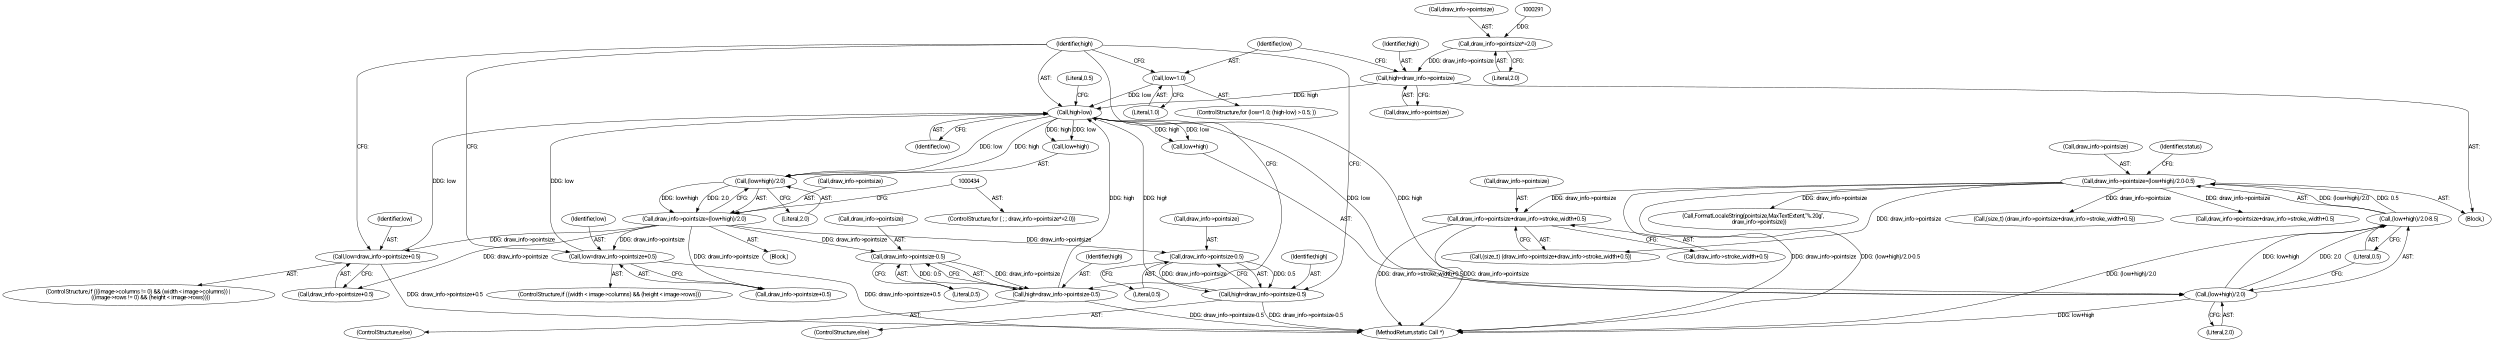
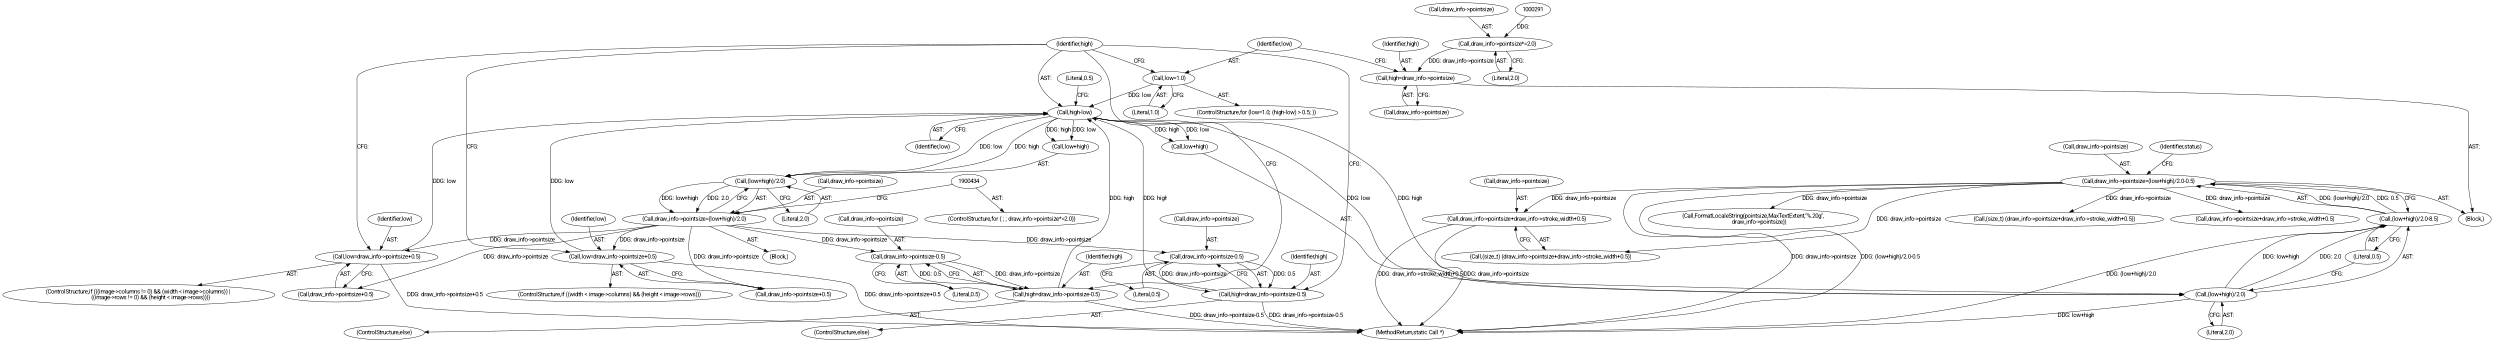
  digraph {
    fontname=Roboto
    node [fontname=Roboto]
    edge [fontname=Roboto]
    n1 [label="(Call,draw_info->pointsize+draw_info->stroke_width+0.5)"]
    n2 [label="(Call,(size_t) (draw_info->pointsize+draw_info->stroke_width+0.5))"]
-   n3 [label="(Call,draw_info->stroke_width+0.5)"]
    n4 [label="(MethodReturn,static Call *)"]
    n5 [label="(Call,draw_info->pointsize=(low+high)/2.0-0.5)"]
    n6 [label="(Call,(low+high)/2.0-8.5)"]
    n7 [label="(Call,(size_t) (draw_info->pointsize+draw_info->stroke_width+0.5))"]
    n8 [label="(Block,)"]
    n9 [label="(Call,draw_info->pointsize+draw_info->stroke_width+0.5)"]
    n10 [label="(Call,FormatLocaleString(pointsize,MaxTextExtent,\"%.20g\",\n        draw_info->pointsize))"]
    n11 [label="(Literal,0.5)"]
    n12 [label="(Call,(low+high)/2.0)"]
    n13 [label="(Literal,2.0)"]
    n14 [label="(Call,high-low)"]
    n15 [label="(Call,(low+high)/2.0)"]
    n16 [label="(Call,low+high)"]
    n17 [label="(Identifier,low)"]
    n18 [label="(Call,low+high)"]
    n19 [label="(Call,draw_info->pointsize=(low+high)/2.0)"]
    n20 [label="(Literal,2.0)"]
    n21 [label="(Call,high=draw_info->pointsize-0.5)"]
    n22 [label="(Call,draw_info->pointsize-0.5)"]
    n23 [label="(ControlStructure,else)"]
    n24 [label="(Literal,0.5)"]
    n25 [label="(Call,draw_info->pointsize-0.5)"]
    n26 [label="(Call,low=draw_info->pointsize+0.5)"]
    n27 [label="(Call,low=draw_info->pointsize+0.5)"]
    n28 [label="(Call,draw_info->pointsize+0.5)"]
    n29 [label="(Call,draw_info->pointsize+0.5)"]
    n30 [label="(Block,)"]
    n31 [label="(Call,high=draw_info->pointsize-0.5)"]
    n32 [label="(Literal,0.5)"]
    n33 [label="(ControlStructure,if (((image->columns != 0) && (width < image->columns)) ||\n                ((image->rows != 0) && (height < image->rows))))"]
    n34 [label="(ControlStructure,if ((width < image->columns) && (height < image->rows)))"]
    n35 [label="(ControlStructure,else)"]
    n36 [label="(Call,high=draw_info->pointsize)"]
    n37 [label="(Call,draw_info->pointsize)"]
    n38 [label="(Call,draw_info->pointsize*=2.0)"]
    n39 [label="(Literal,2.0)"]
    n40 [label="(ControlStructure,for ( ; ; draw_info->pointsize*=2.0))"]
    n41 [label="(Call,low=1.0)"]
    n42 [label="(ControlStructure,for (low=1.0; (high-low) > 0.5; ))"]
    n43 [label="(Literal,1.0)"]
    n44 [label="(Call,draw_info->pointsize)"]
    n45 [label="(Identifier,low)"]
    n46 [label="(Identifier,high)"]
    n47 [label="(Literal,0.5)"]
    n48 [label="(Call,draw_info->pointsize)"]
    n49 [label="(Identifier,high)"]
    n50 [label="(Call,draw_info->pointsize)"]
    n51 [label="(Identifier,high)"]
    n52 [label="(Identifier,low)"]
    n53 [label="(Call,draw_info->pointsize)"]
    n54 [label="(Call,draw_info->pointsize)"]
    n55 [label="(Identifier,high)"]
    n56 [label="(Identifier,low)"]
    n57 [label="(Call,draw_info->pointsize)"]
    n58 [label="(Identifier,status)"]
-   1000434
+   1000434 [label=1900434]
    1000291
    n1 -> n2 [label="AST: "]
-   n1 -> n3 [label="CFG: "]
    n1 -> n4 [label="DDG: draw_info->stroke_width+0.5"]
    n1 -> n4 [label="DDG: draw_info->pointsize"]
    n2 -> n1 [label="CFG: "]
-   n3 -> n1 [label="AST: "]
    n5 -> n1 [label="DDG: draw_info->pointsize"]
    n5 -> n2 [label="DDG: draw_info->pointsize"]
    n5 -> n4 [label="DDG: draw_info->pointsize"]
    n5 -> n4 [label="DDG: (low+high)/2.0-0.5"]
+   n5 -> n6 [label="CFG: "]
    n5 -> n7 [label="DDG: draw_info->pointsize"]
    n5 -> n8 [label="AST: "]
    n5 -> n9 [label="DDG: draw_info->pointsize"]
    n5 -> n10 [label="DDG: draw_info->pointsize"]
    n6 -> n4 [label="DDG: (low+high)/2.0"]
    n6 -> n5 [label="AST: "]
    n6 -> n5 [label="DDG: (low+high)/2.0"]
    n6 -> n5 [label="DDG: 0.5"]
    n6 -> n11 [label="CFG: "]
    n11 -> n6 [label="AST: "]
    n11 -> n12 [label="CFG: "]
    n12 -> n4 [label="DDG: low+high"]
    n12 -> n6 [label="AST: "]
    n12 -> n6 [label="DDG: low+high"]
    n12 -> n6 [label="DDG: 2.0"]
    n12 -> n13 [label="CFG: "]
    n13 -> n12 [label="AST: "]
    n14 -> n12 [label="DDG: low"]
    n14 -> n12 [label="DDG: high"]
    n14 -> n15 [label="DDG: low"]
    n14 -> n15 [label="DDG: high"]
    n14 -> n16 [label="DDG: low"]
    n14 -> n16 [label="DDG: high"]
    n14 -> n17 [label="CFG: "]
    n14 -> n18 [label="DDG: low"]
    n14 -> n18 [label="DDG: high"]
    n15 -> n19 [label="AST: "]
    n15 -> n19 [label="DDG: low+high"]
    n15 -> n19 [label="DDG: 2.0"]
    n15 -> n20 [label="CFG: "]
    n16 -> n15 [label="AST: "]
    n17 -> n14 [label="AST: "]
    n18 -> n12 [label="AST: "]
    n19 -> n15 [label="CFG: "]
    n19 -> n22 [label="DDG: draw_info->pointsize"]
    n19 -> n25 [label="DDG: draw_info->pointsize"]
    n19 -> n26 [label="DDG: draw_info->pointsize"]
    n19 -> n27 [label="DDG: draw_info->pointsize"]
    n19 -> n28 [label="DDG: draw_info->pointsize"]
    n19 -> n29 [label="DDG: draw_info->pointsize"]
    n19 -> n30 [label="AST: "]
    n20 -> n15 [label="AST: "]
    n21 -> n4 [label="DDG: draw_info->pointsize-0.5"]
    n21 -> n14 [label="DDG: high"]
    n21 -> n22 [label="CFG: "]
    n21 -> n23 [label="AST: "]
    n22 -> n21 [label="AST: "]
    n22 -> n21 [label="DDG: draw_info->pointsize"]
    n22 -> n21 [label="DDG: 0.5"]
    n22 -> n24 [label="CFG: "]
    n24 -> n22 [label="AST: "]
    n25 -> n31 [label="AST: "]
    n25 -> n31 [label="DDG: draw_info->pointsize"]
    n25 -> n31 [label="DDG: 0.5"]
    n25 -> n32 [label="CFG: "]
    n26 -> n4 [label="DDG: draw_info->pointsize+0.5"]
    n26 -> n14 [label="DDG: low"]
    n26 -> n28 [label="CFG: "]
    n26 -> n33 [label="AST: "]
    n27 -> n4 [label="DDG: draw_info->pointsize+0.5"]
    n27 -> n14 [label="DDG: low"]
    n27 -> n29 [label="CFG: "]
    n27 -> n34 [label="AST: "]
    n28 -> n26 [label="AST: "]
    n29 -> n27 [label="AST: "]
    n31 -> n4 [label="DDG: draw_info->pointsize-0.5"]
    n31 -> n14 [label="DDG: high"]
    n31 -> n25 [label="CFG: "]
    n31 -> n35 [label="AST: "]
    n32 -> n25 [label="AST: "]
    n36 -> n8 [label="AST: "]
-   n36 -> n14 [label="DDG: high"]
    n36 -> n37 [label="CFG: "]
    n37 -> n36 [label="AST: "]
    n38 -> n36 [label="DDG: draw_info->pointsize"]
    n38 -> n39 [label="CFG: "]
    n39 -> n38 [label="AST: "]
    n41 -> n14 [label="DDG: low"]
    n41 -> n42 [label="AST: "]
    n41 -> n43 [label="CFG: "]
    n43 -> n41 [label="AST: "]
    n44 -> n25 [label="AST: "]
    n45 -> n36 [label="CFG: "]
    n45 -> n41 [label="AST: "]
    n46 -> n21 [label="AST: "]
    n47 -> n14 [label="CFG: "]
    n48 -> n19 [label="AST: "]
    n49 -> n36 [label="AST: "]
    n50 -> n5 [label="AST: "]
    n51 -> n31 [label="AST: "]
    n52 -> n26 [label="AST: "]
    n53 -> n38 [label="AST: "]
    n54 -> n1 [label="AST: "]
    n55 -> n14 [label="AST: "]
    n55 -> n21 [label="CFG: "]
    n55 -> n26 [label="CFG: "]
    n55 -> n27 [label="CFG: "]
    n55 -> n31 [label="CFG: "]
    n55 -> n41 [label="CFG: "]
    n56 -> n27 [label="AST: "]
    n57 -> n22 [label="AST: "]
    n58 -> n5 [label="CFG: "]
    1000434 -> n19 [label="CFG: "]
    1000434 -> n40 [label="AST: "]
    1000291 -> n38 [label="DDG: "]
  }
